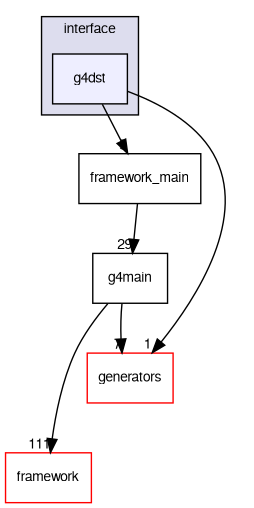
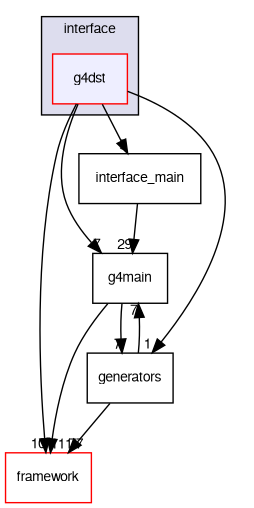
  digraph {
    compound=true
    node [fontname=FreeSans fontsize=10 shape=box]
    edge [headlabel=7 labeldistance=1.5 labelfontname=FreeSans labelfontsize=10]
-   n1 [fillcolor="#eeeeff" label=g4dst pencolor=black style=filled]
+   n1 [fillcolor="#eeeeff" label=g4dst pencolor=black style=filled color=red]
    n2 [color=red label=framework]
    n3 [label=g4main]
-   n4 [label=framework_main]
-   n5 [color=red label=generators]
+   n4 [label=interface_main]
+   n5 [color=black label=generators]
    subgraph cluster_1 {
      bgcolor="#ddddee"
      fontname=FreeSans
      fontsize=10
      label=interface
      pencolor=black
      n1
    }
+   n1 -> n2 [headlabel=10]
+   n1 -> n3
    n1 -> n4 [headlabel=5]
    n1 -> n5 [headlabel=1]
    n3 -> n2 [headlabel=111]
    n3 -> n5
    n4 -> n3 [headlabel=29]
+   n5 -> n2 [headlabel=77]
+   n5 -> n3
  }
